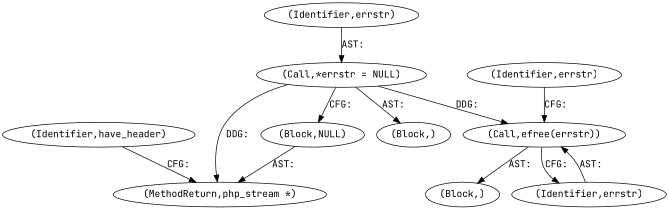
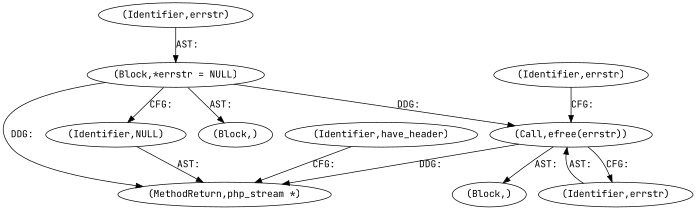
  digraph {
    fontname="JetBrains Mono"
    node [fontname="JetBrains Mono"]
    edge [fontname="JetBrains Mono"]
    n1 [label="(Call,efree(errstr))"]
    n2 [label="(MethodReturn,php_stream *)"]
    n3 [label="(Block,)"]
    n4 [label="(Identifier,errstr)"]
-   n5 [label="(Call,*errstr = NULL)"]
-   n6 [label="(Block,NULL)"]
+   n5 [label="(Block,*errstr = NULL)"]
+   n6 [label="(Identifier,NULL)"]
    n7 [label="(Block,)"]
    n8 [label="(Identifier,have_header)"]
    n9 [label="(Identifier,errstr)"]
    n10 [label="(Identifier,errstr)"]
+   n1 -> n2 [label="DDG: "]
    n1 -> n3 [label="AST: "]
    n1 -> n4 [label="CFG: "]
    n4 -> n1 [label="AST: "]
    n5 -> n1 [label="DDG: "]
    n5 -> n2 [label="DDG: "]
    n5 -> n6 [label="CFG: "]
    n5 -> n7 [label="AST: "]
    n6 -> n2 [label="AST: "]
    n8 -> n2 [label="CFG: "]
    n9 -> n1 [label="CFG: "]
    n10 -> n5 [label="AST: "]
  }
